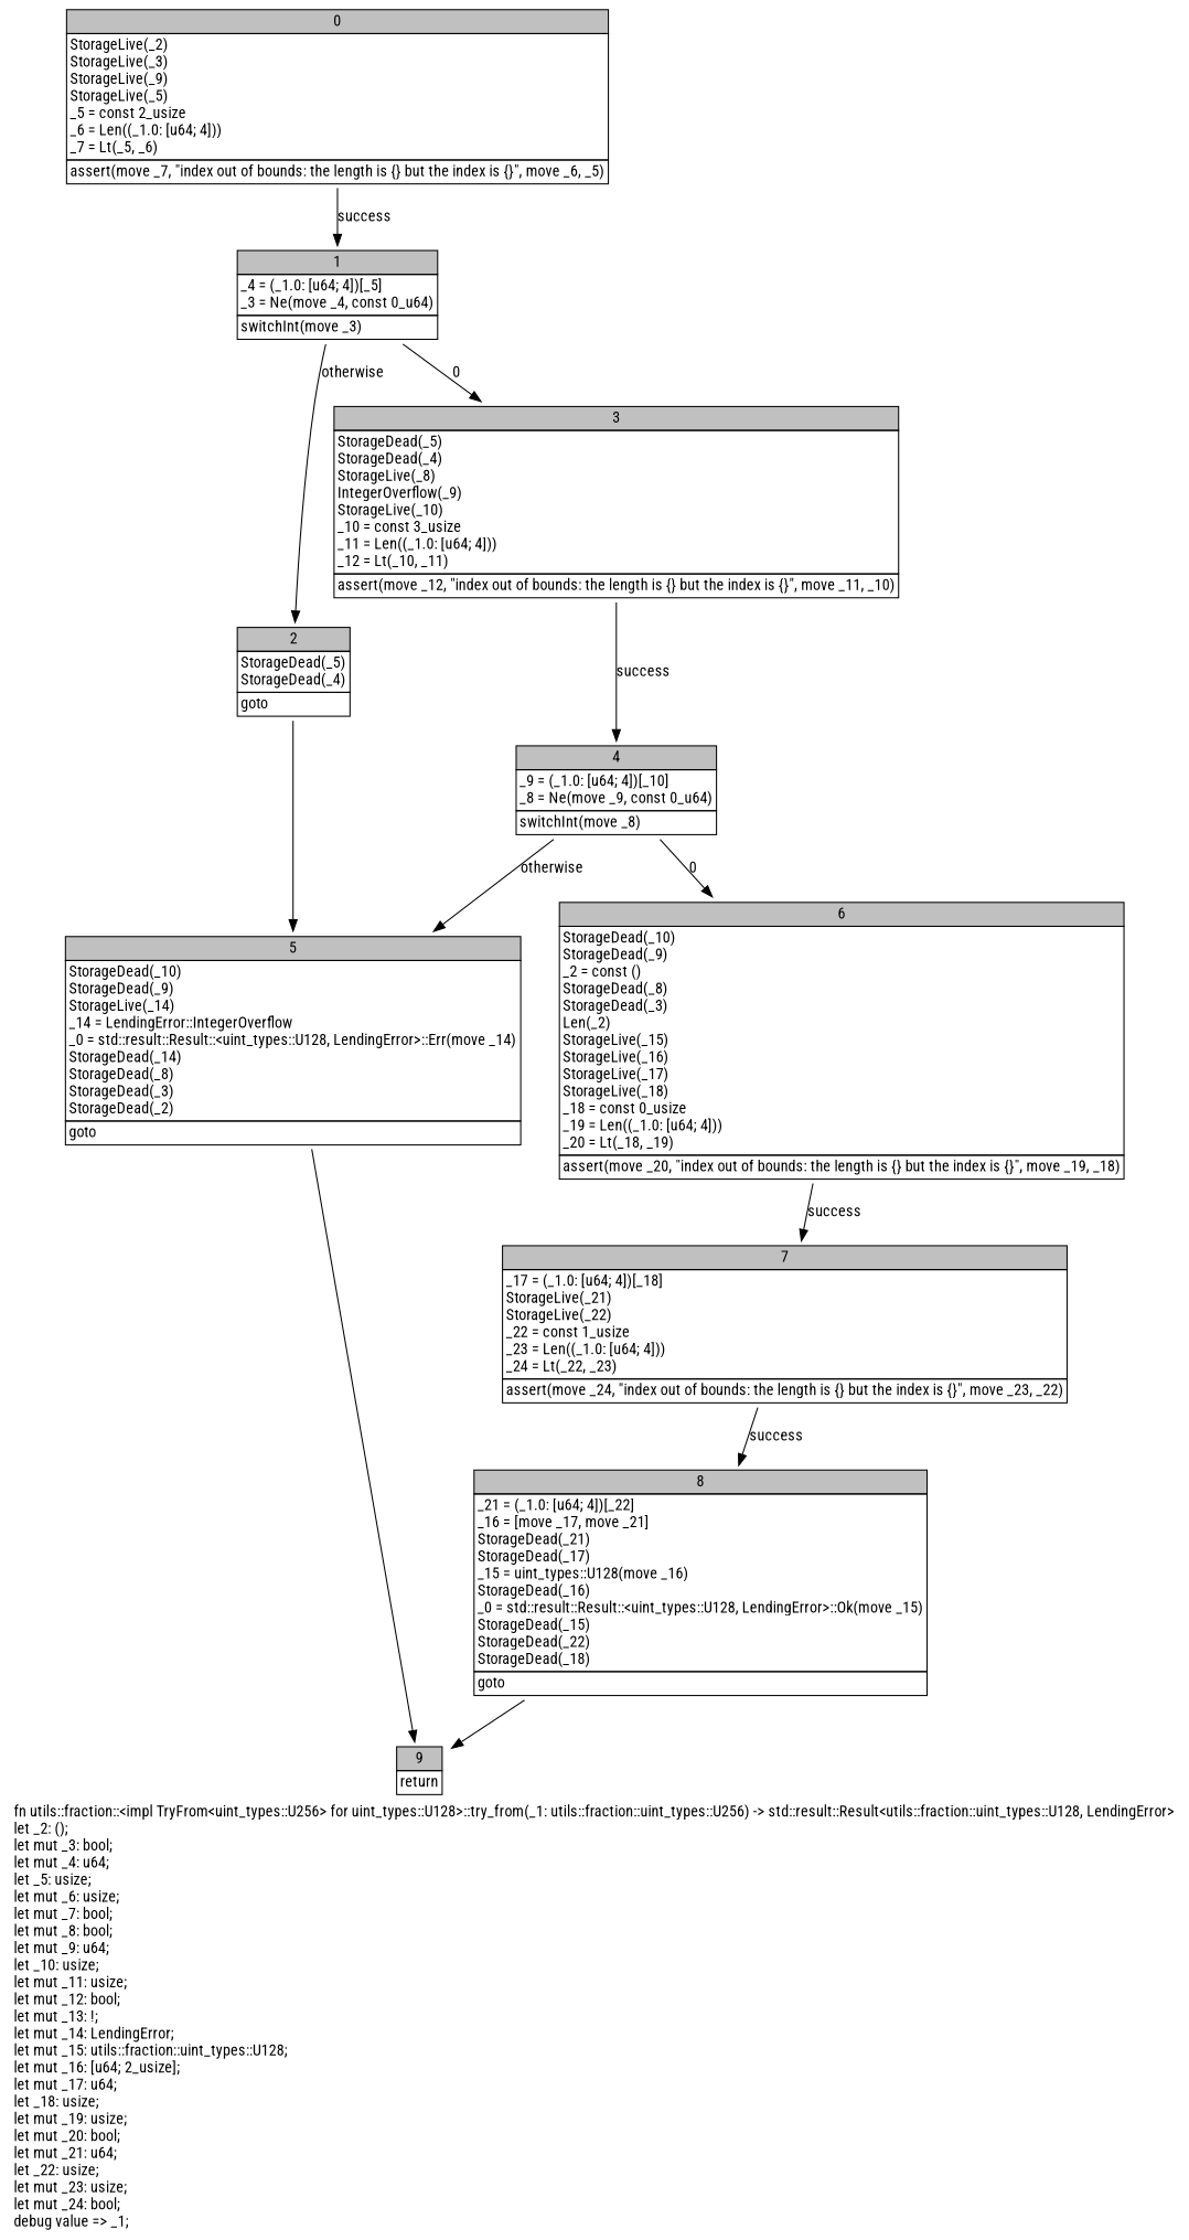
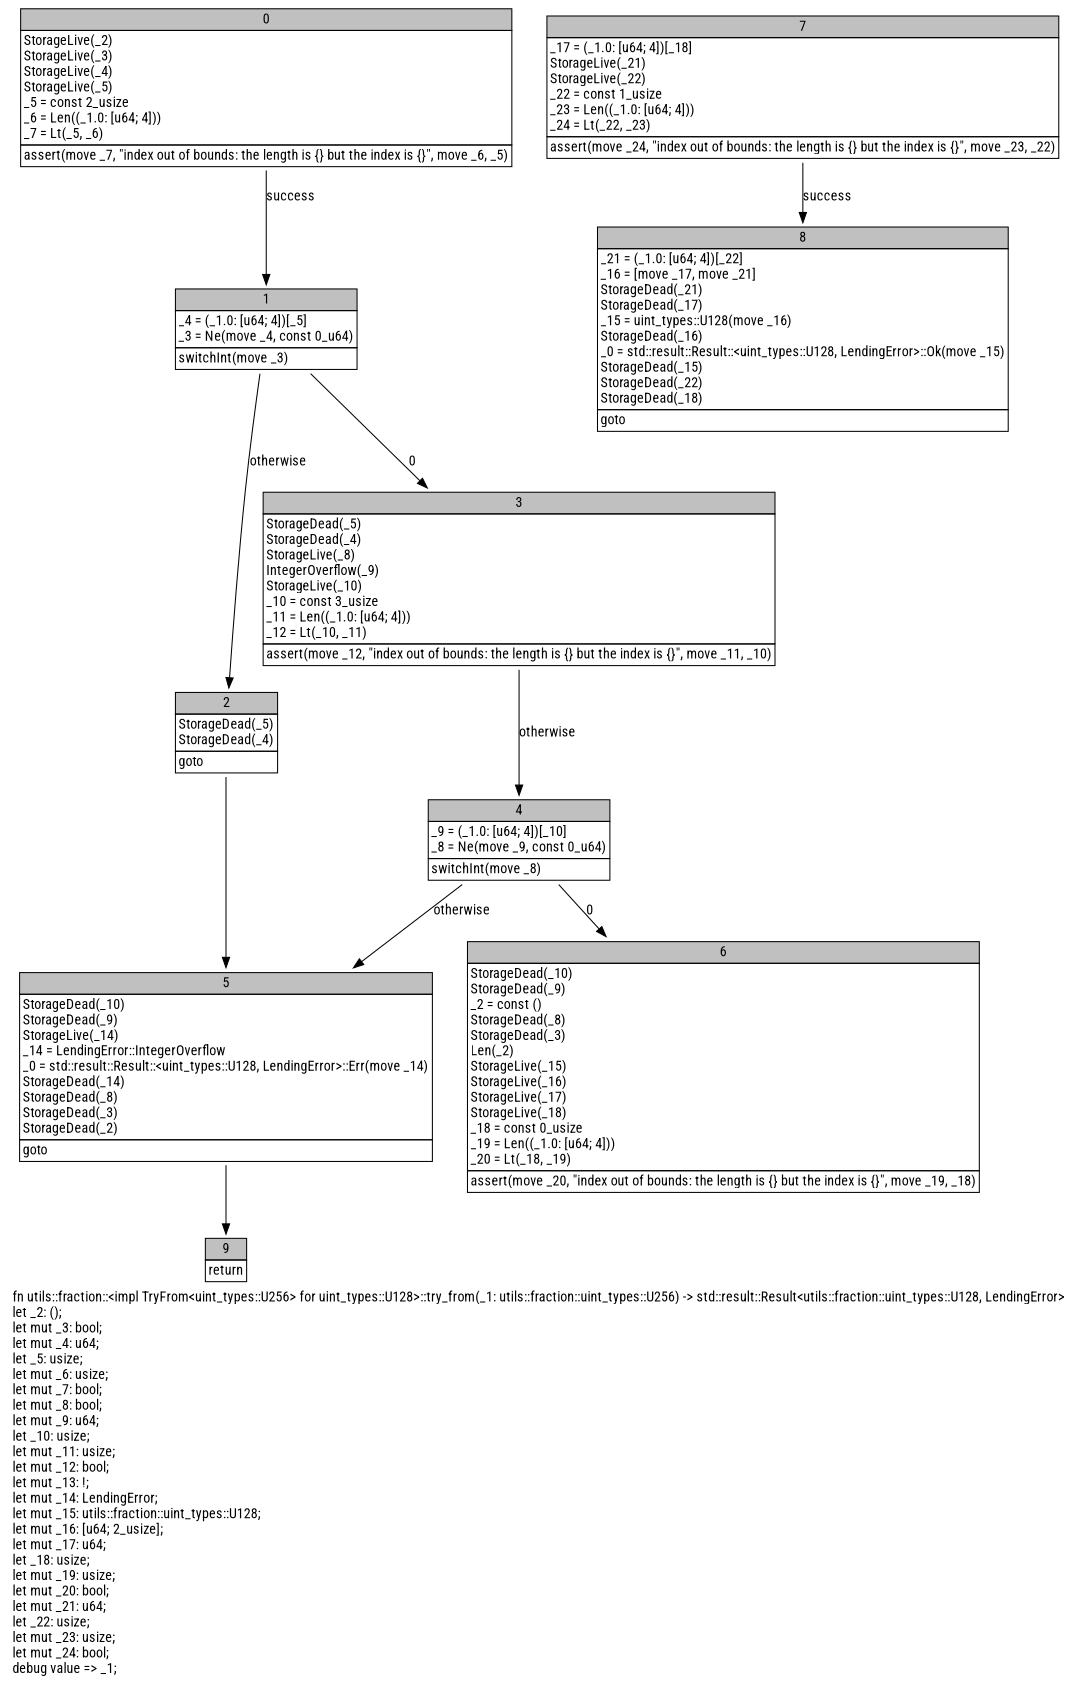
  digraph {
    fontname="Roboto Condensed"
    label=<fn utils::fraction::&lt;impl TryFrom&lt;uint_types::U256&gt; for uint_types::U128&gt;::try_from(_1: utils::fraction::uint_types::U256) -&gt; std::result::Result&lt;utils::fraction::uint_types::U128, LendingError&gt;<br align="left"/>let _2: ();<br align="left"/>let mut _3: bool;<br align="left"/>let mut _4: u64;<br align="left"/>let _5: usize;<br align="left"/>let mut _6: usize;<br align="left"/>let mut _7: bool;<br align="left"/>let mut _8: bool;<br align="left"/>let mut _9: u64;<br align="left"/>let _10: usize;<br align="left"/>let mut _11: usize;<br align="left"/>let mut _12: bool;<br align="left"/>let mut _13: !;<br align="left"/>let mut _14: LendingError;<br align="left"/>let mut _15: utils::fraction::uint_types::U128;<br align="left"/>let mut _16: [u64; 2_usize];<br align="left"/>let mut _17: u64;<br align="left"/>let _18: usize;<br align="left"/>let mut _19: usize;<br align="left"/>let mut _20: bool;<br align="left"/>let mut _21: u64;<br align="left"/>let _22: usize;<br align="left"/>let mut _23: usize;<br align="left"/>let mut _24: bool;<br align="left"/>debug value =&gt; _1;<br align="left"/>>
    node [fontname="Roboto Condensed" shape=none]
    edge [fontname="Roboto Condensed"]
-   n1 [label=<<table border="0" cellborder="1" cellspacing="0"><tr><td bgcolor="gray" align="center" colspan="1">0</td></tr><tr><td align="left" balign="left">StorageLive(_2)<br/>StorageLive(_3)<br/>StorageLive(_9)<br/>StorageLive(_5)<br/>_5 = const 2_usize<br/>_6 = Len((_1.0: [u64; 4]))<br/>_7 = Lt(_5, _6)<br/></td></tr><tr><td align="left">assert(move _7, &quot;index out of bounds: the length is {} but the index is {}&quot;, move _6, _5)</td></tr></table>>]
+   n1 [label=<<table border="0" cellborder="1" cellspacing="0"><tr><td bgcolor="gray" align="center" colspan="1">0</td></tr><tr><td align="left" balign="left">StorageLive(_2)<br/>StorageLive(_3)<br/>StorageLive(_4)<br/>StorageLive(_5)<br/>_5 = const 2_usize<br/>_6 = Len((_1.0: [u64; 4]))<br/>_7 = Lt(_5, _6)<br/></td></tr><tr><td align="left">assert(move _7, &quot;index out of bounds: the length is {} but the index is {}&quot;, move _6, _5)</td></tr></table>>]
    n2 [label=<<table border="0" cellborder="1" cellspacing="0"><tr><td bgcolor="gray" align="center" colspan="1">1</td></tr><tr><td align="left" balign="left">_4 = (_1.0: [u64; 4])[_5]<br/>_3 = Ne(move _4, const 0_u64)<br/></td></tr><tr><td align="left">switchInt(move _3)</td></tr></table>>]
    n3 [label=<<table border="0" cellborder="1" cellspacing="0"><tr><td bgcolor="gray" align="center" colspan="1">2</td></tr><tr><td align="left" balign="left">StorageDead(_5)<br/>StorageDead(_4)<br/></td></tr><tr><td align="left">goto</td></tr></table>>]
    n4 [label=<<table border="0" cellborder="1" cellspacing="0"><tr><td bgcolor="gray" align="center" colspan="1">3</td></tr><tr><td align="left" balign="left">StorageDead(_5)<br/>StorageDead(_4)<br/>StorageLive(_8)<br/>IntegerOverflow(_9)<br/>StorageLive(_10)<br/>_10 = const 3_usize<br/>_11 = Len((_1.0: [u64; 4]))<br/>_12 = Lt(_10, _11)<br/></td></tr><tr><td align="left">assert(move _12, &quot;index out of bounds: the length is {} but the index is {}&quot;, move _11, _10)</td></tr></table>>]
    n5 [label=<<table border="0" cellborder="1" cellspacing="0"><tr><td bgcolor="gray" align="center" colspan="1">5</td></tr><tr><td align="left" balign="left">StorageDead(_10)<br/>StorageDead(_9)<br/>StorageLive(_14)<br/>_14 = LendingError::IntegerOverflow<br/>_0 = std::result::Result::&lt;uint_types::U128, LendingError&gt;::Err(move _14)<br/>StorageDead(_14)<br/>StorageDead(_8)<br/>StorageDead(_3)<br/>StorageDead(_2)<br/></td></tr><tr><td align="left">goto</td></tr></table>>]
    n6 [label=<<table border="0" cellborder="1" cellspacing="0"><tr><td bgcolor="gray" align="center" colspan="1">4</td></tr><tr><td align="left" balign="left">_9 = (_1.0: [u64; 4])[_10]<br/>_8 = Ne(move _9, const 0_u64)<br/></td></tr><tr><td align="left">switchInt(move _8)</td></tr></table>>]
    n7 [label=<<table border="0" cellborder="1" cellspacing="0"><tr><td bgcolor="gray" align="center" colspan="1">9</td></tr><tr><td align="left">return</td></tr></table>>]
    n8 [label=<<table border="0" cellborder="1" cellspacing="0"><tr><td bgcolor="gray" align="center" colspan="1">6</td></tr><tr><td align="left" balign="left">StorageDead(_10)<br/>StorageDead(_9)<br/>_2 = const ()<br/>StorageDead(_8)<br/>StorageDead(_3)<br/>Len(_2)<br/>StorageLive(_15)<br/>StorageLive(_16)<br/>StorageLive(_17)<br/>StorageLive(_18)<br/>_18 = const 0_usize<br/>_19 = Len((_1.0: [u64; 4]))<br/>_20 = Lt(_18, _19)<br/></td></tr><tr><td align="left">assert(move _20, &quot;index out of bounds: the length is {} but the index is {}&quot;, move _19, _18)</td></tr></table>>]
    n9 [label=<<table border="0" cellborder="1" cellspacing="0"><tr><td bgcolor="gray" align="center" colspan="1">7</td></tr><tr><td align="left" balign="left">_17 = (_1.0: [u64; 4])[_18]<br/>StorageLive(_21)<br/>StorageLive(_22)<br/>_22 = const 1_usize<br/>_23 = Len((_1.0: [u64; 4]))<br/>_24 = Lt(_22, _23)<br/></td></tr><tr><td align="left">assert(move _24, &quot;index out of bounds: the length is {} but the index is {}&quot;, move _23, _22)</td></tr></table>>]
    n10 [label=<<table border="0" cellborder="1" cellspacing="0"><tr><td bgcolor="gray" align="center" colspan="1">8</td></tr><tr><td align="left" balign="left">_21 = (_1.0: [u64; 4])[_22]<br/>_16 = [move _17, move _21]<br/>StorageDead(_21)<br/>StorageDead(_17)<br/>_15 = uint_types::U128(move _16)<br/>StorageDead(_16)<br/>_0 = std::result::Result::&lt;uint_types::U128, LendingError&gt;::Ok(move _15)<br/>StorageDead(_15)<br/>StorageDead(_22)<br/>StorageDead(_18)<br/></td></tr><tr><td align="left">goto</td></tr></table>>]
    n1 -> n2 [label=success]
    n2 -> n3 [label=otherwise]
    n2 -> n4 [label=0]
    n3 -> n5
-   n4 -> n6 [label=success]
+   n4 -> n6 [label=otherwise]
    n5 -> n7
    n6 -> n5 [label=otherwise]
    n6 -> n8 [label=0]
-   n8 -> n9 [label=success]
    n9 -> n10 [label=success]
-   n10 -> n7
  }
